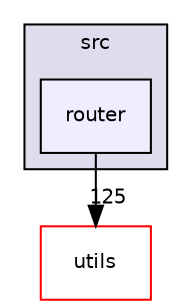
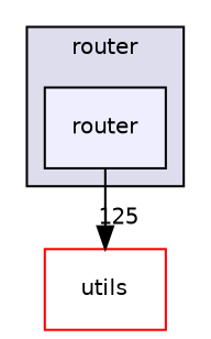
  digraph {
    compound=true
    node [fontname=Helvetica fontsize=10 shape=box style=filled]
    n1 [fillcolor="#eeeeff" label=router pencolor=black]
    n2 [color=red fillcolor=white label=utils]
    subgraph cluster_1 {
      bgcolor="#ddddee"
      fontname=Helvetica
      fontsize=10
-     label=src
+     label=router
      pencolor=black
      n1
    }
    n1 -> n2 [headlabel=125 labeldistance=1.5 labelfontname=Helvetica labelfontsize=10]
  }
